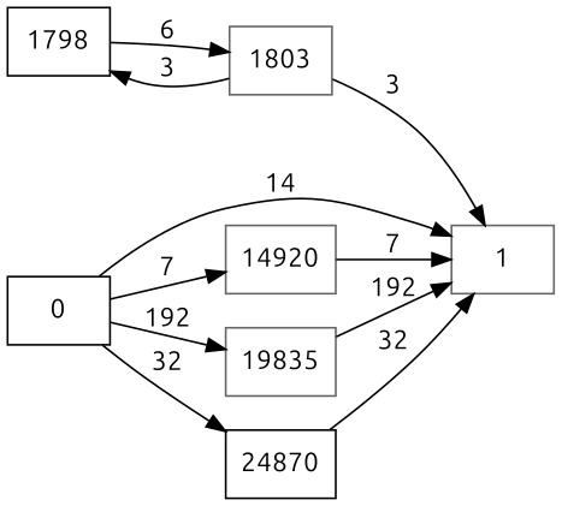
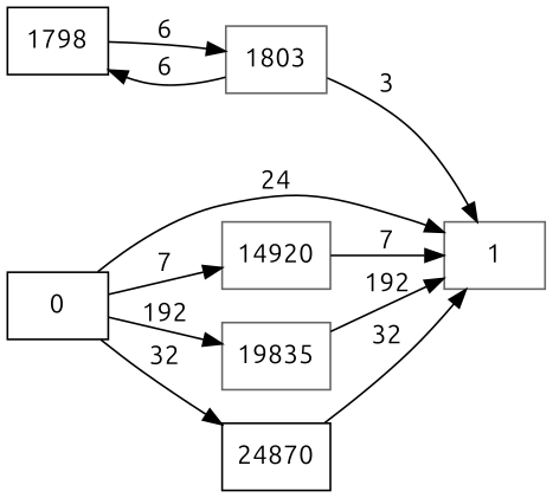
  digraph {
    fontname=Ubuntu
    rankdir=LR
    node [color=gray40 fontname=Ubuntu shape=rectangle]
    edge [fontname=Ubuntu]
    1798 [color=black]
    1803
    1
    14920
    n5 [label=19835]
    24870 [color=black]
    0 [color=black]
    1798 -> 1803 [label=6]
-   1803 -> 1798 [label=3]
+   1803 -> 1798 [label=6]
    1803 -> 1 [label=3]
    14920 -> 1 [label=7]
    n5 -> 1 [label=192]
    24870 -> 1 [label=32]
-   0 -> 1 [label=14]
+   0 -> 1 [label=24]
    0 -> 14920 [label=7]
    0 -> n5 [label=192]
    0 -> 24870 [label=32]
  }
